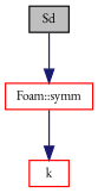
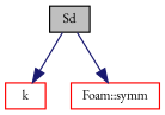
  digraph {
    fontname="EB Garamond"
    rankdir=TB
    node [color=red fontname="EB Garamond" fontsize=10 shape=record]
    edge [color=midnightblue fontname="EB Garamond" fontsize=10 labelfontname=Helvetica labelfontsize=10 style=solid]
    n1 [color=black fillcolor=grey75 fontcolor=black height=0.2 label=Sd style=filled width=0.4]
    n2 [height=0.2 label=k width=0.4]
    n3 [height=0.2 label="Foam::symm" width=0.4]
-   n3 -> n2
+   n1 -> n2
    n1 -> n3
  }
